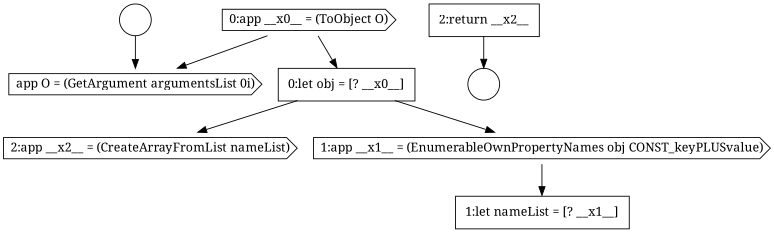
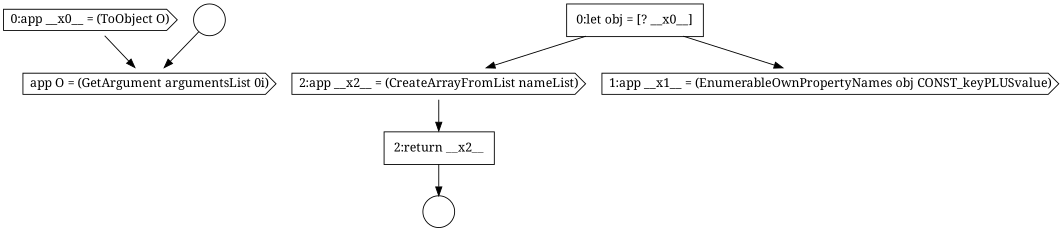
  digraph {
    fontname="Noto Serif"
    node [color=black fillcolor=white fontname="Noto Serif" shape=cds style=filled]
    edge [color=black fontname="Noto Serif"]
    n1 [label=<<font color="black">app O = (GetArgument argumentsList 0i)</font>>]
    n2 [label=<<font color="black">0:app __x0__ = (ToObject O)</font>>]
    n3 [label=<<font color="black">     <table border="0" cellborder="1" cellspacing="0" cellpadding="10">       <tr><td align="left">0:let obj = [? __x0__]</td></tr>     </table>   </font>> margin=0 shape=none]
    n4 [label=" " shape=circle]
-   n5 [label=<<font color="black">     <table border="0" cellborder="1" cellspacing="0" cellpadding="10">       <tr><td align="left">1:let nameList = [? __x1__]</td></tr>     </table>   </font>> margin=0 shape=none]
    n6 [label=<<font color="black">2:app __x2__ = (CreateArrayFromList nameList)</font>>]
    n7 [label=<<font color="black">     <table border="0" cellborder="1" cellspacing="0" cellpadding="10">       <tr><td align="left">2:return __x2__</td></tr>     </table>   </font>> margin=0 shape=none]
    n8 [label=<<font color="black">1:app __x1__ = (EnumerableOwnPropertyNames obj CONST_keyPLUSvalue)</font>>]
    n9 [label=" " shape=circle]
    n2 -> n1
-   n2 -> n3
    n3 -> n6
    n3 -> n8
+   n6 -> n7
    n7 -> n4
-   n8 -> n5
    n9 -> n1
  }
